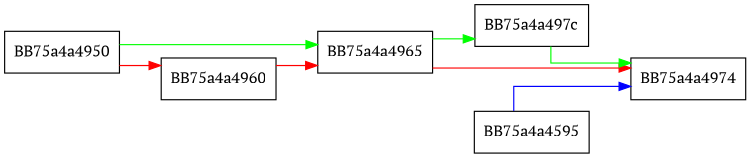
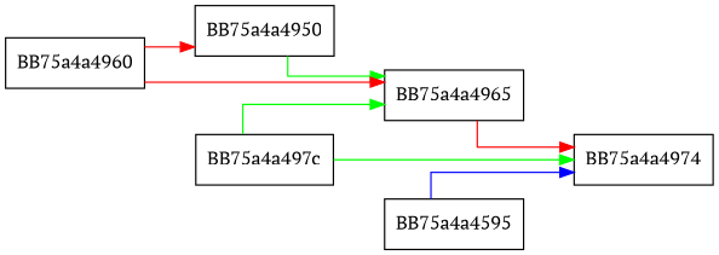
  digraph {
    fontname="PT Serif"
    rankdir=LR
    splines=ortho
    node [fontname="PT Serif" shape=box]
    edge [color=green fontname="PT Serif"]
    BB75a4a4950
    BB75a4a4965
    BB75a4a4960
    BB75a4a497c
    BB75a4a4974
    n6 [label=BB75a4a4595]
    BB75a4a4950 -> BB75a4a4965
-   BB75a4a4950 -> BB75a4a4960 [color=red]
-   BB75a4a4965 -> BB75a4a497c
+   BB75a4a4960 -> BB75a4a4950 [color=red]
+   BB75a4a497c -> BB75a4a4965
    BB75a4a4965 -> BB75a4a4974 [color=red]
    BB75a4a4960 -> BB75a4a4965 [color=red]
    BB75a4a497c -> BB75a4a4974
    n6 -> BB75a4a4974 [color=blue]
  }
